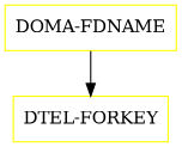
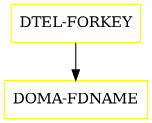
  digraph {
    node [color=yellow shape=box]
    "DTEL-FORKEY"
    "DOMA-FDNAME"
-   "DOMA-FDNAME" -> "DTEL-FORKEY"
+   "DTEL-FORKEY" -> "DOMA-FDNAME"
  }
